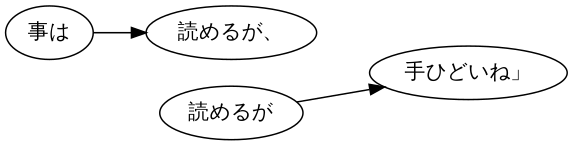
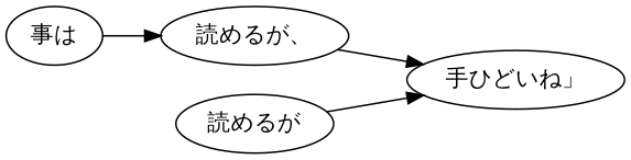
  digraph {
    fontname="Liberation Sans"
    rankdir=LR
    node [fontname="Liberation Sans"]
    edge [fontname="Liberation Sans"]
    n1 [label="事は"]
    n2 [label="読めるが、"]
    n3 [label="手ひどいね」"]
    n4 [label="読めるが"]
    n1 -> n2
+   n2 -> n3
    n4 -> n3
  }
